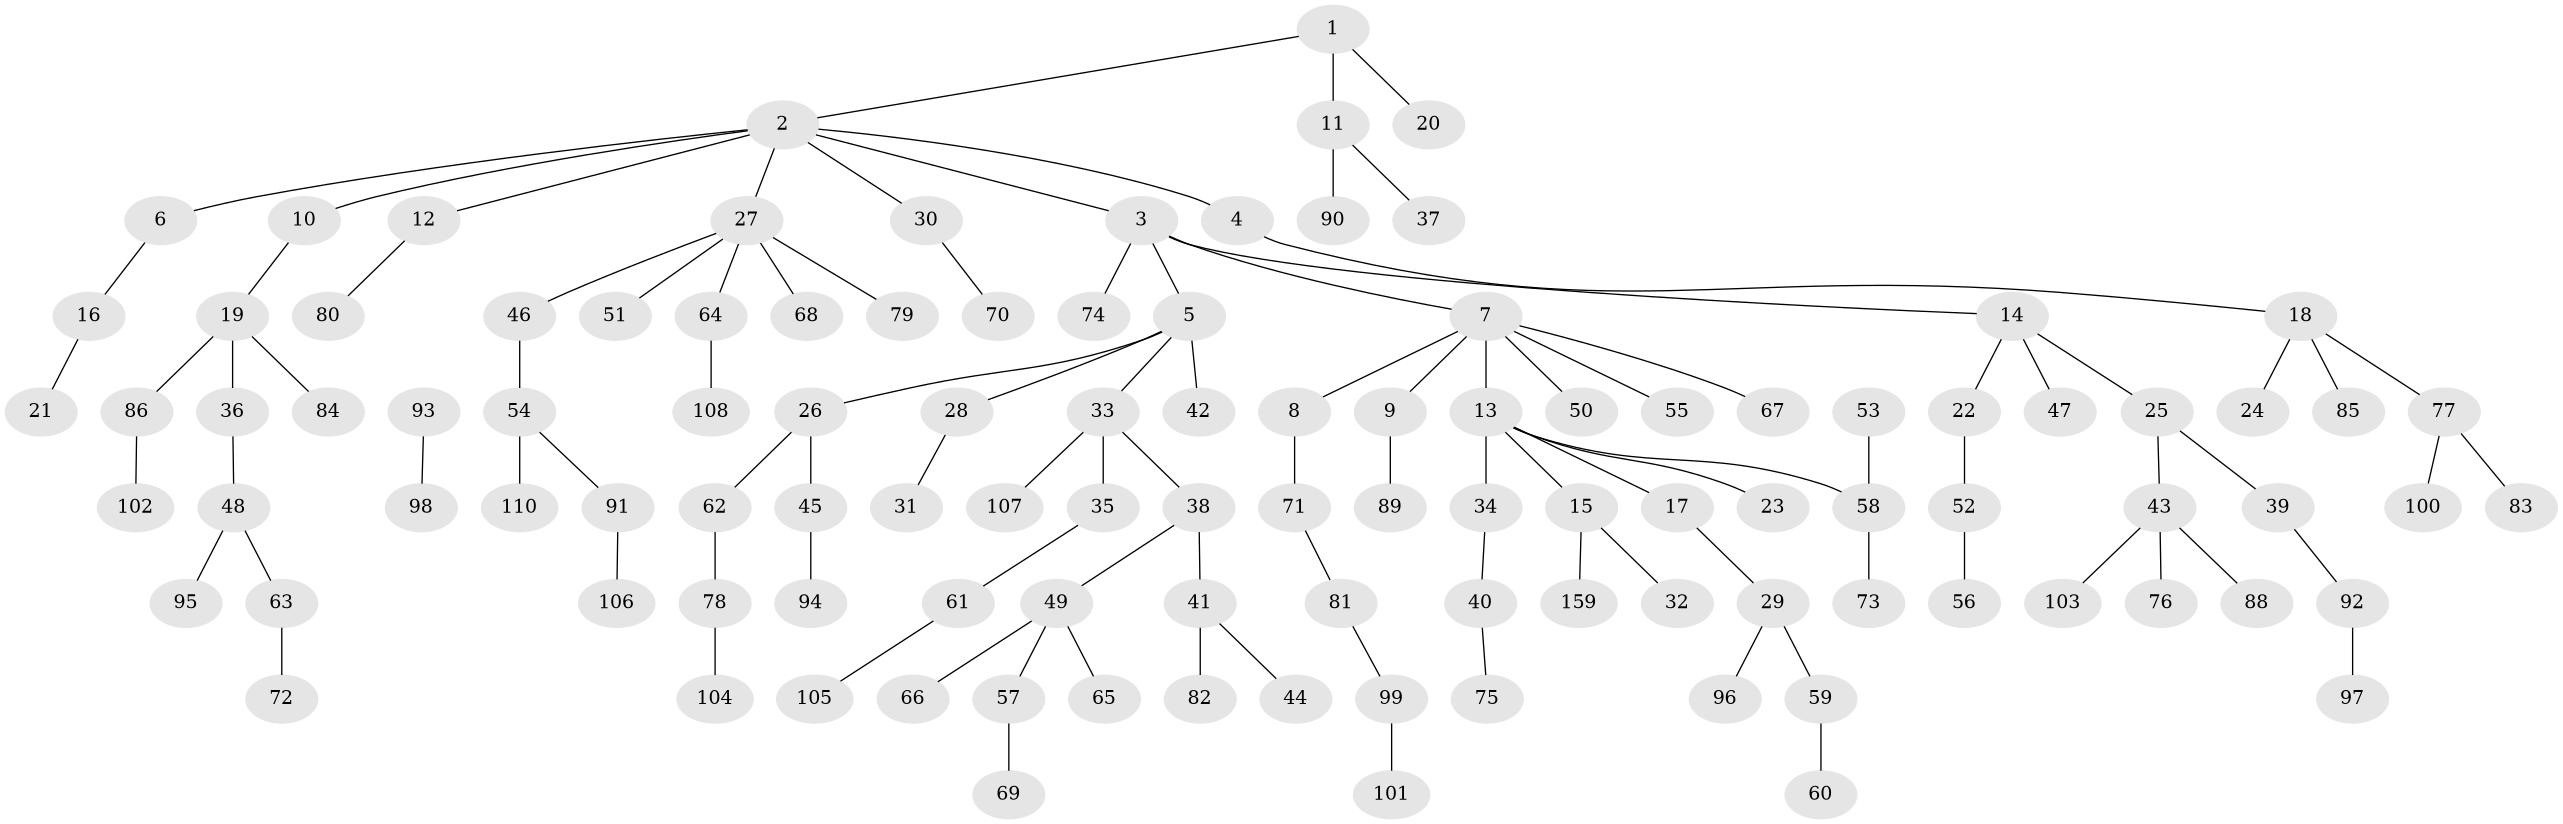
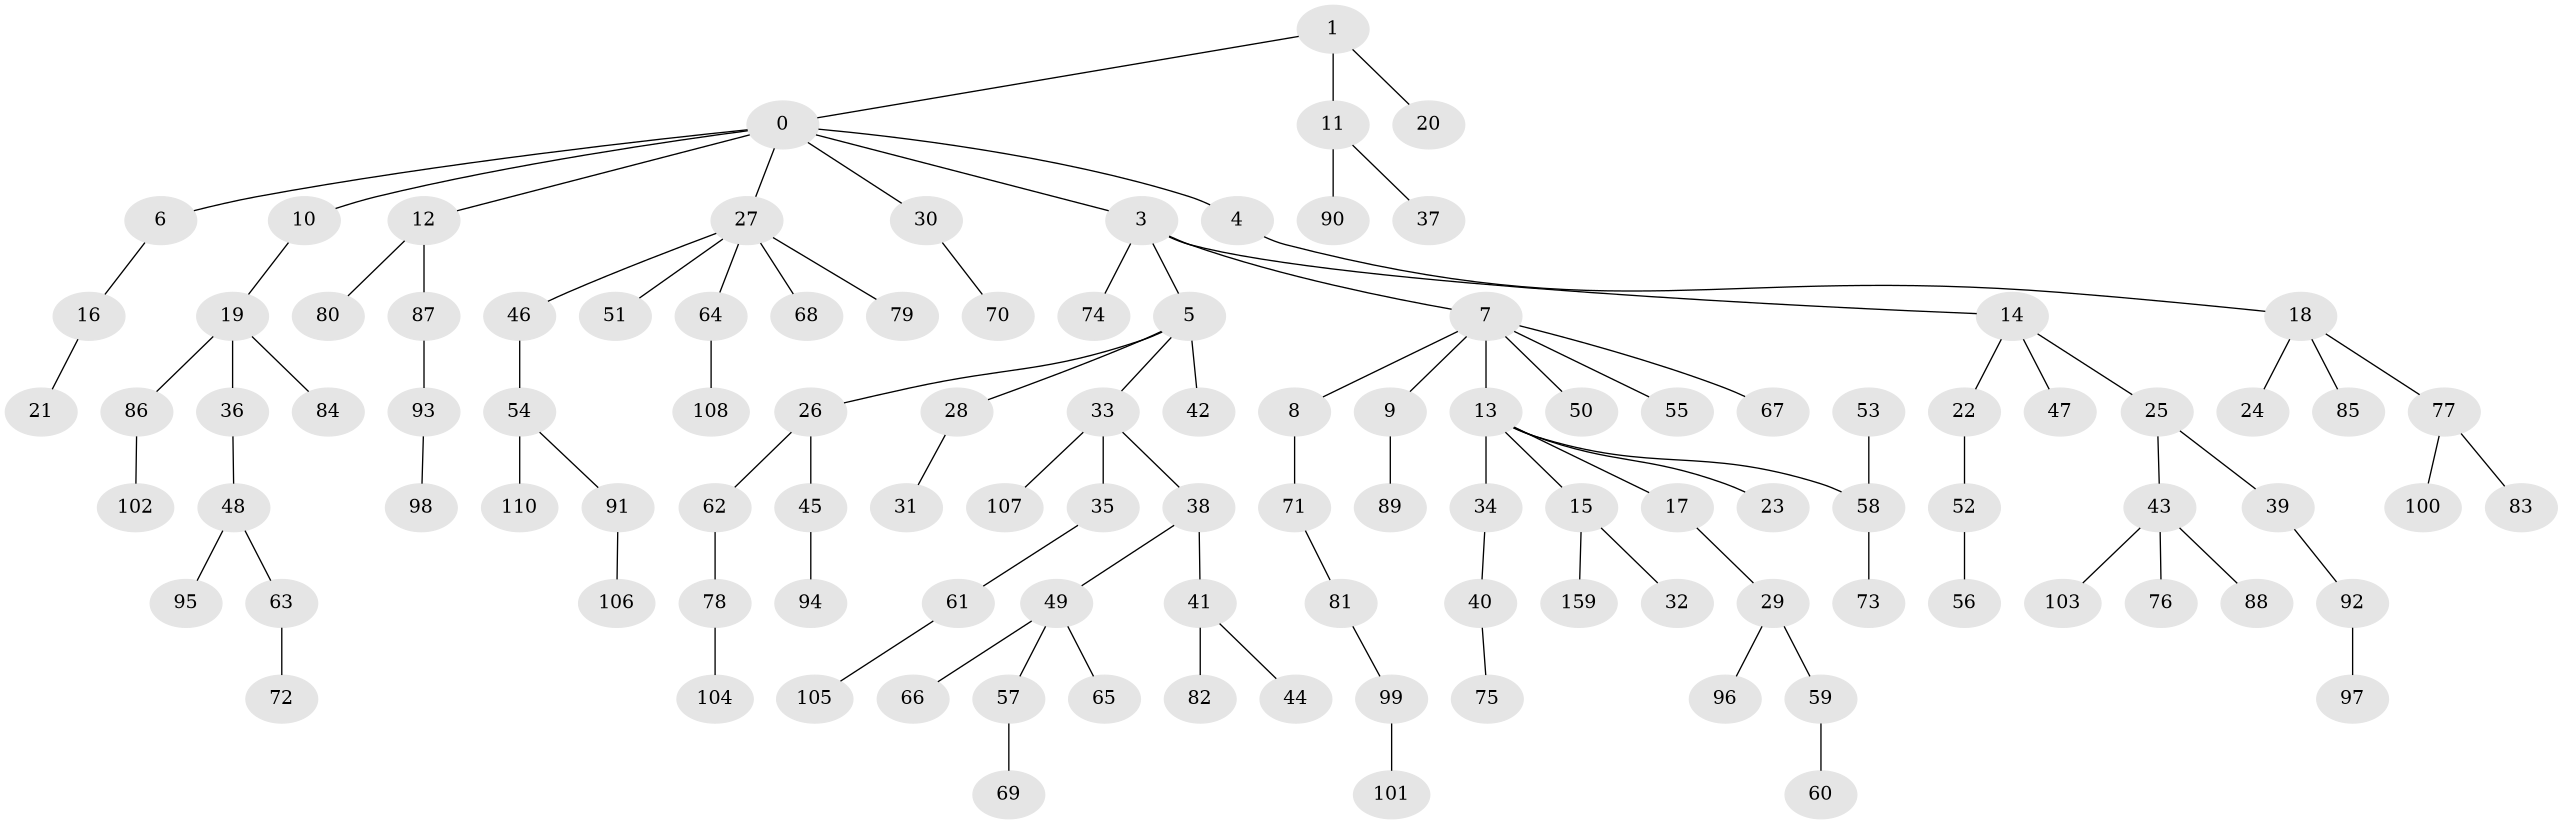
  graph {
    node [color=gray90 style=filled]
    1
-   2
+   2 [label=0]
    11
    20
    3
    4
    6
    10
    12
    27
    30
    37
    90
    5
    7
    14
    74
    18
    16
    19
    80
+   87
    46
    51
    64
    68
    79
    70
    26
    28
    33
    42
    8
    9
    13
    50
    55
    67
    22
    25
    47
    24
    77
    85
    45
    62
    31
    35
    38
    107
    21
    71
    89
    15
    17
    23
    34
    58
    81
    36
    84
    86
    93
    32
    n65 [label=159]
    29
    40
    53
    52
    39
    43
    59
    96
    83
    100
    48
    102
    56
    92
    76
    88
    103
    94
    78
    54
    108
    60
    61
    41
    49
    75
    105
    63
    95
    44
    82
    57
    65
    66
    97
    91
    110
    72
    69
    73
    106
    104
    99
    101
    98
    1 -- 2
    1 -- 11
    1 -- 20
    2 -- 3
    2 -- 4
    2 -- 6
    2 -- 10
    2 -- 12
    2 -- 27
    2 -- 30
    11 -- 37
    11 -- 90
    3 -- 5
    3 -- 7
    3 -- 14
    3 -- 74
    4 -- 18
    6 -- 16
    10 -- 19
    12 -- 80
+   12 -- 87
    27 -- 46
    27 -- 51
    27 -- 64
    27 -- 68
    27 -- 79
    30 -- 70
    5 -- 26
    5 -- 28
    5 -- 33
    5 -- 42
    7 -- 8
    7 -- 9
    7 -- 13
    7 -- 50
    7 -- 55
    7 -- 67
    14 -- 22
    14 -- 25
    14 -- 47
    18 -- 24
    18 -- 77
    18 -- 85
    16 -- 21
    19 -- 36
    19 -- 84
    19 -- 86
+   87 -- 93
    46 -- 54
    64 -- 108
    26 -- 45
    26 -- 62
    28 -- 31
    33 -- 35
    33 -- 38
    33 -- 107
    8 -- 71
    9 -- 89
    13 -- 15
    13 -- 17
    13 -- 23
    13 -- 34
    13 -- 58
    22 -- 52
    25 -- 39
    25 -- 43
    77 -- 83
    77 -- 100
    45 -- 94
    62 -- 78
    35 -- 61
    38 -- 41
    38 -- 49
    71 -- 81
    15 -- 32
    15 -- n65
    17 -- 29
    34 -- 40
    58 -- 73
    81 -- 99
    36 -- 48
    86 -- 102
    93 -- 98
    29 -- 59
    29 -- 96
    40 -- 75
    53 -- 58
    52 -- 56
    39 -- 92
    43 -- 76
    43 -- 88
    43 -- 103
    59 -- 60
    48 -- 63
    48 -- 95
    92 -- 97
    78 -- 104
    54 -- 91
    54 -- 110
    61 -- 105
    41 -- 44
    41 -- 82
    49 -- 57
    49 -- 65
    49 -- 66
    63 -- 72
    57 -- 69
    91 -- 106
    99 -- 101
  }
